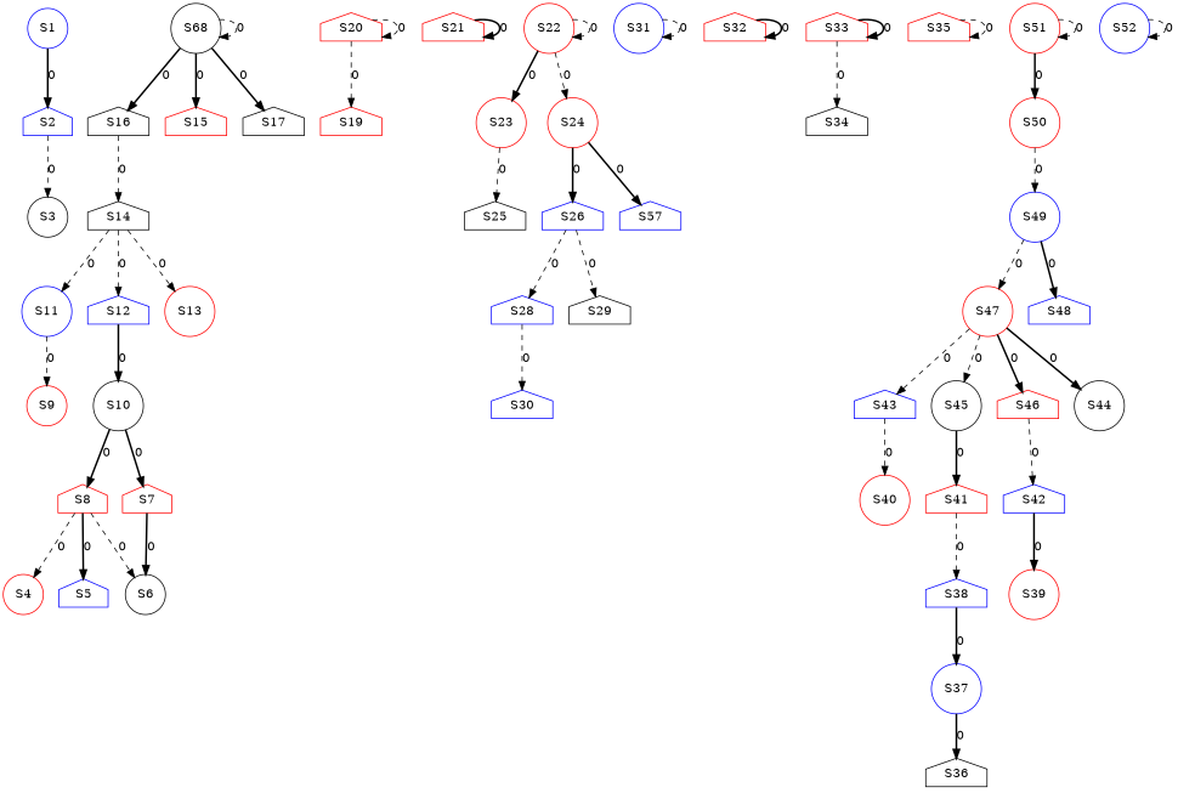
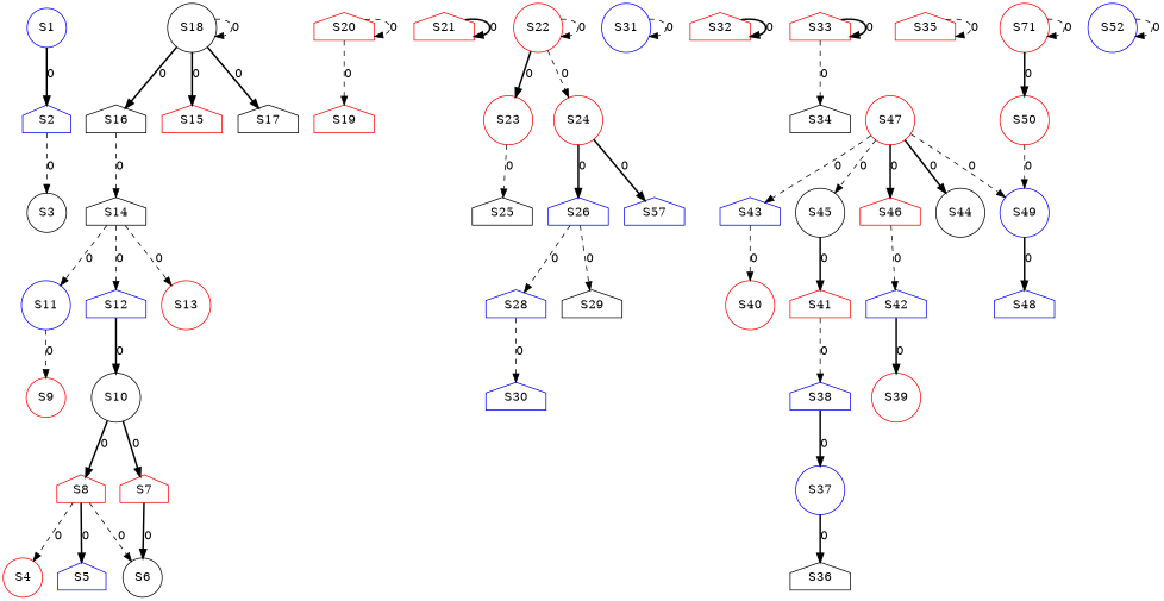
  strict digraph {
    node [color=red shape=house]
    edge [style=dashed]
    S1 [color=blue shape=circle]
    S2 [color=blue]
    S3 [color=black shape=circle]
    S4 [shape=circle]
    S8
    S5 [color=blue]
    S6 [color=black shape=circle]
    S10 [color=black shape=circle]
    S7
    S11 [color=blue shape=circle]
    S9 [shape=circle]
    S12 [color=blue]
    S14 [color=black]
    S13 [shape=circle]
    S16 [color=black]
-   S18 [color=black shape=circle label=S68]
+   S18 [color=black shape=circle]
    S15
    S17 [color=black]
    S20
    S19
    S21
    S22 [shape=circle]
    S23 [shape=circle]
    S24 [shape=circle]
    S25 [color=black]
    S26 [color=blue]
    n27 [color=blue label=S57]
    S28 [color=blue]
    S29 [color=black]
    S30 [color=blue]
    S31 [color=blue shape=circle]
    S32
    S33
    S34 [color=black]
    S35
    S37 [color=blue shape=circle]
    S36 [color=black]
    S38 [color=blue]
    S41
    S42 [color=blue]
    S39 [shape=circle]
    S43 [color=blue]
    S40 [shape=circle]
    S45 [color=black shape=circle]
    S46
    S47 [shape=circle]
    S44 [color=black shape=circle]
    S49 [color=blue shape=circle]
    S48 [color=blue]
    S50 [shape=circle]
-   S51 [shape=circle]
+   S51 [shape=circle label=S71]
    S52 [color=blue shape=circle]
    S1 -> S2 [label=0 style=bold]
    S2 -> S3 [label=0]
    S8 -> S4 [label=0]
    S8 -> S5 [label=0 style=bold]
    S8 -> S6 [label=0]
    S10 -> S8 [label=0 style=bold]
    S10 -> S7 [label=0 style=bold]
    S7 -> S6 [label=0 style=bold]
    S11 -> S9 [label=0]
    S12 -> S10 [label=0 style=bold]
    S14 -> S11 [label=0]
    S14 -> S12 [label=0]
    S14 -> S13 [label=0]
    S16 -> S14 [label=0]
    S18 -> S16 [label=0 style=bold]
    S18 -> S18 [label=0]
    S18 -> S15 [label=0 style=bold]
    S18 -> S17 [label=0 style=bold]
    S20 -> S20 [label=0]
    S20 -> S19 [label=0]
    S21 -> S21 [label=0 style=bold]
    S22 -> S22 [label=0]
    S22 -> S23 [label=0 style=bold]
    S22 -> S24 [label=0]
    S23 -> S25 [label=0]
    S24 -> S26 [label=0 style=bold]
    S24 -> n27 [label=0 style=bold]
    S26 -> S28 [label=0]
    S26 -> S29 [label=0]
    S28 -> S30 [label=0]
    S31 -> S31 [label=0]
    S32 -> S32 [label=0 style=bold]
    S33 -> S33 [label=0 style=bold]
    S33 -> S34 [label=0]
    S35 -> S35 [label=0]
    S37 -> S36 [label=0 style=bold]
    S38 -> S37 [label=0 style=bold]
    S41 -> S38 [label=0]
    S42 -> S39 [label=0 style=bold]
    S43 -> S40 [label=0]
    S45 -> S41 [label=0 style=bold]
    S46 -> S42 [label=0]
    S47 -> S43 [label=0]
    S47 -> S45 [label=0]
    S47 -> S46 [label=0 style=bold]
    S47 -> S44 [label=0 style=bold]
-   S49 -> S47 [label=0]
+   S47 -> S49 [label=0]
    S49 -> S48 [label=0 style=bold]
    S50 -> S49 [label=0]
    S51 -> S50 [label=0 style=bold]
    S51 -> S51 [label=0]
    S52 -> S52 [label=0]
  }
